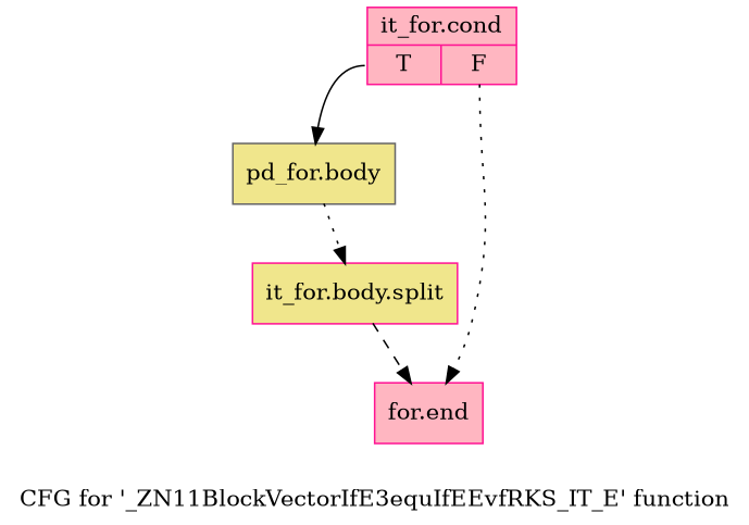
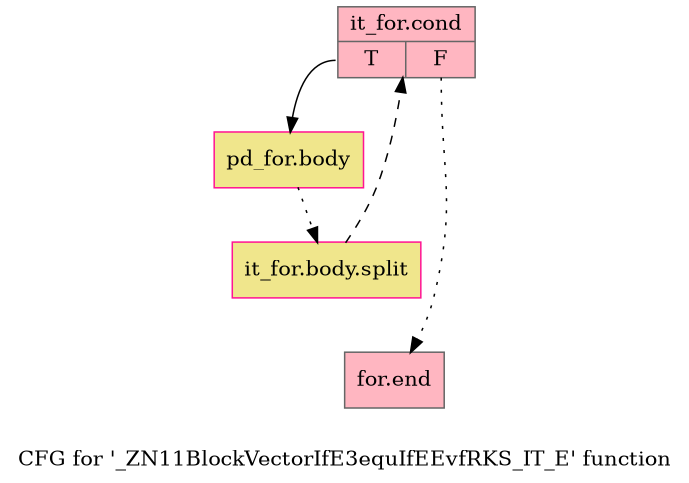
  digraph {
    label="CFG for '_ZN11BlockVectorIfE3equIfEEvfRKS_IT_E' function"
    node [color=deeppink fillcolor=lightpink shape=record style=filled]
    edge [style=dotted]
-   n1 [label="{it_for.cond|{<s0>T|<s1>F}}"]
-   n2 [color=gray40 fillcolor=khaki label="{pd_for.body}"]
-   n3 [label="{for.end}"]
+   n1 [color=gray40 label="{it_for.cond|{<s0>T|<s1>F}}"]
+   n2 [fillcolor=khaki label="{pd_for.body}"]
+   n3 [color=gray40 label="{for.end}"]
    n4 [fillcolor=khaki label="{it_for.body.split}"]
    n1 -> n2 [style=solid tailport=s0]
    n1 -> n3 [tailport=s1]
    n2 -> n4
-   n4 -> n3 [style=dashed]
+   n4 -> n1 [style=dashed]
  }
